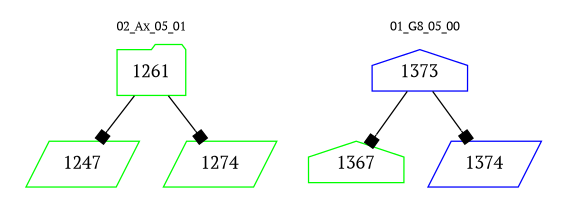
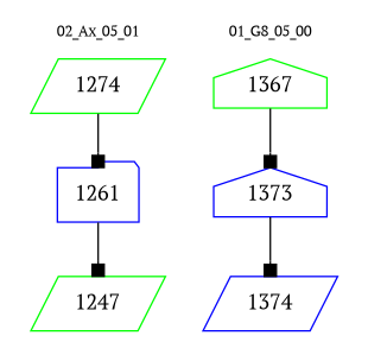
  digraph {
    fontname="PT Serif"
    node [color=blue fontname="PT Serif" shape=parallelogram]
    edge [arrowhead=box color=black fontname="PT Serif"]
-   n1 [color=green label=1261 shape=folder]
+   n1 [label=1261 shape=folder]
    n2 [color=green label=1247]
    n3 [color=green label=1274]
    n4 [label=1373 shape=house]
    n5 [color=green label=1367 shape=house]
    n6 [label=1374]
    subgraph cluster_1 {
      color=white
      fontsize=10
      label="02_Ax_05_01"
      n1
      n2
      n3
    }
    subgraph cluster_2 {
      color=white
      fontsize=10
      label="01_G8_05_00"
      n4
      n5
      n6
    }
    n1 -> n2
-   n1 -> n3
-   n4 -> n5
+   n3 -> n1
+   n5 -> n4
    n4 -> n6
  }
